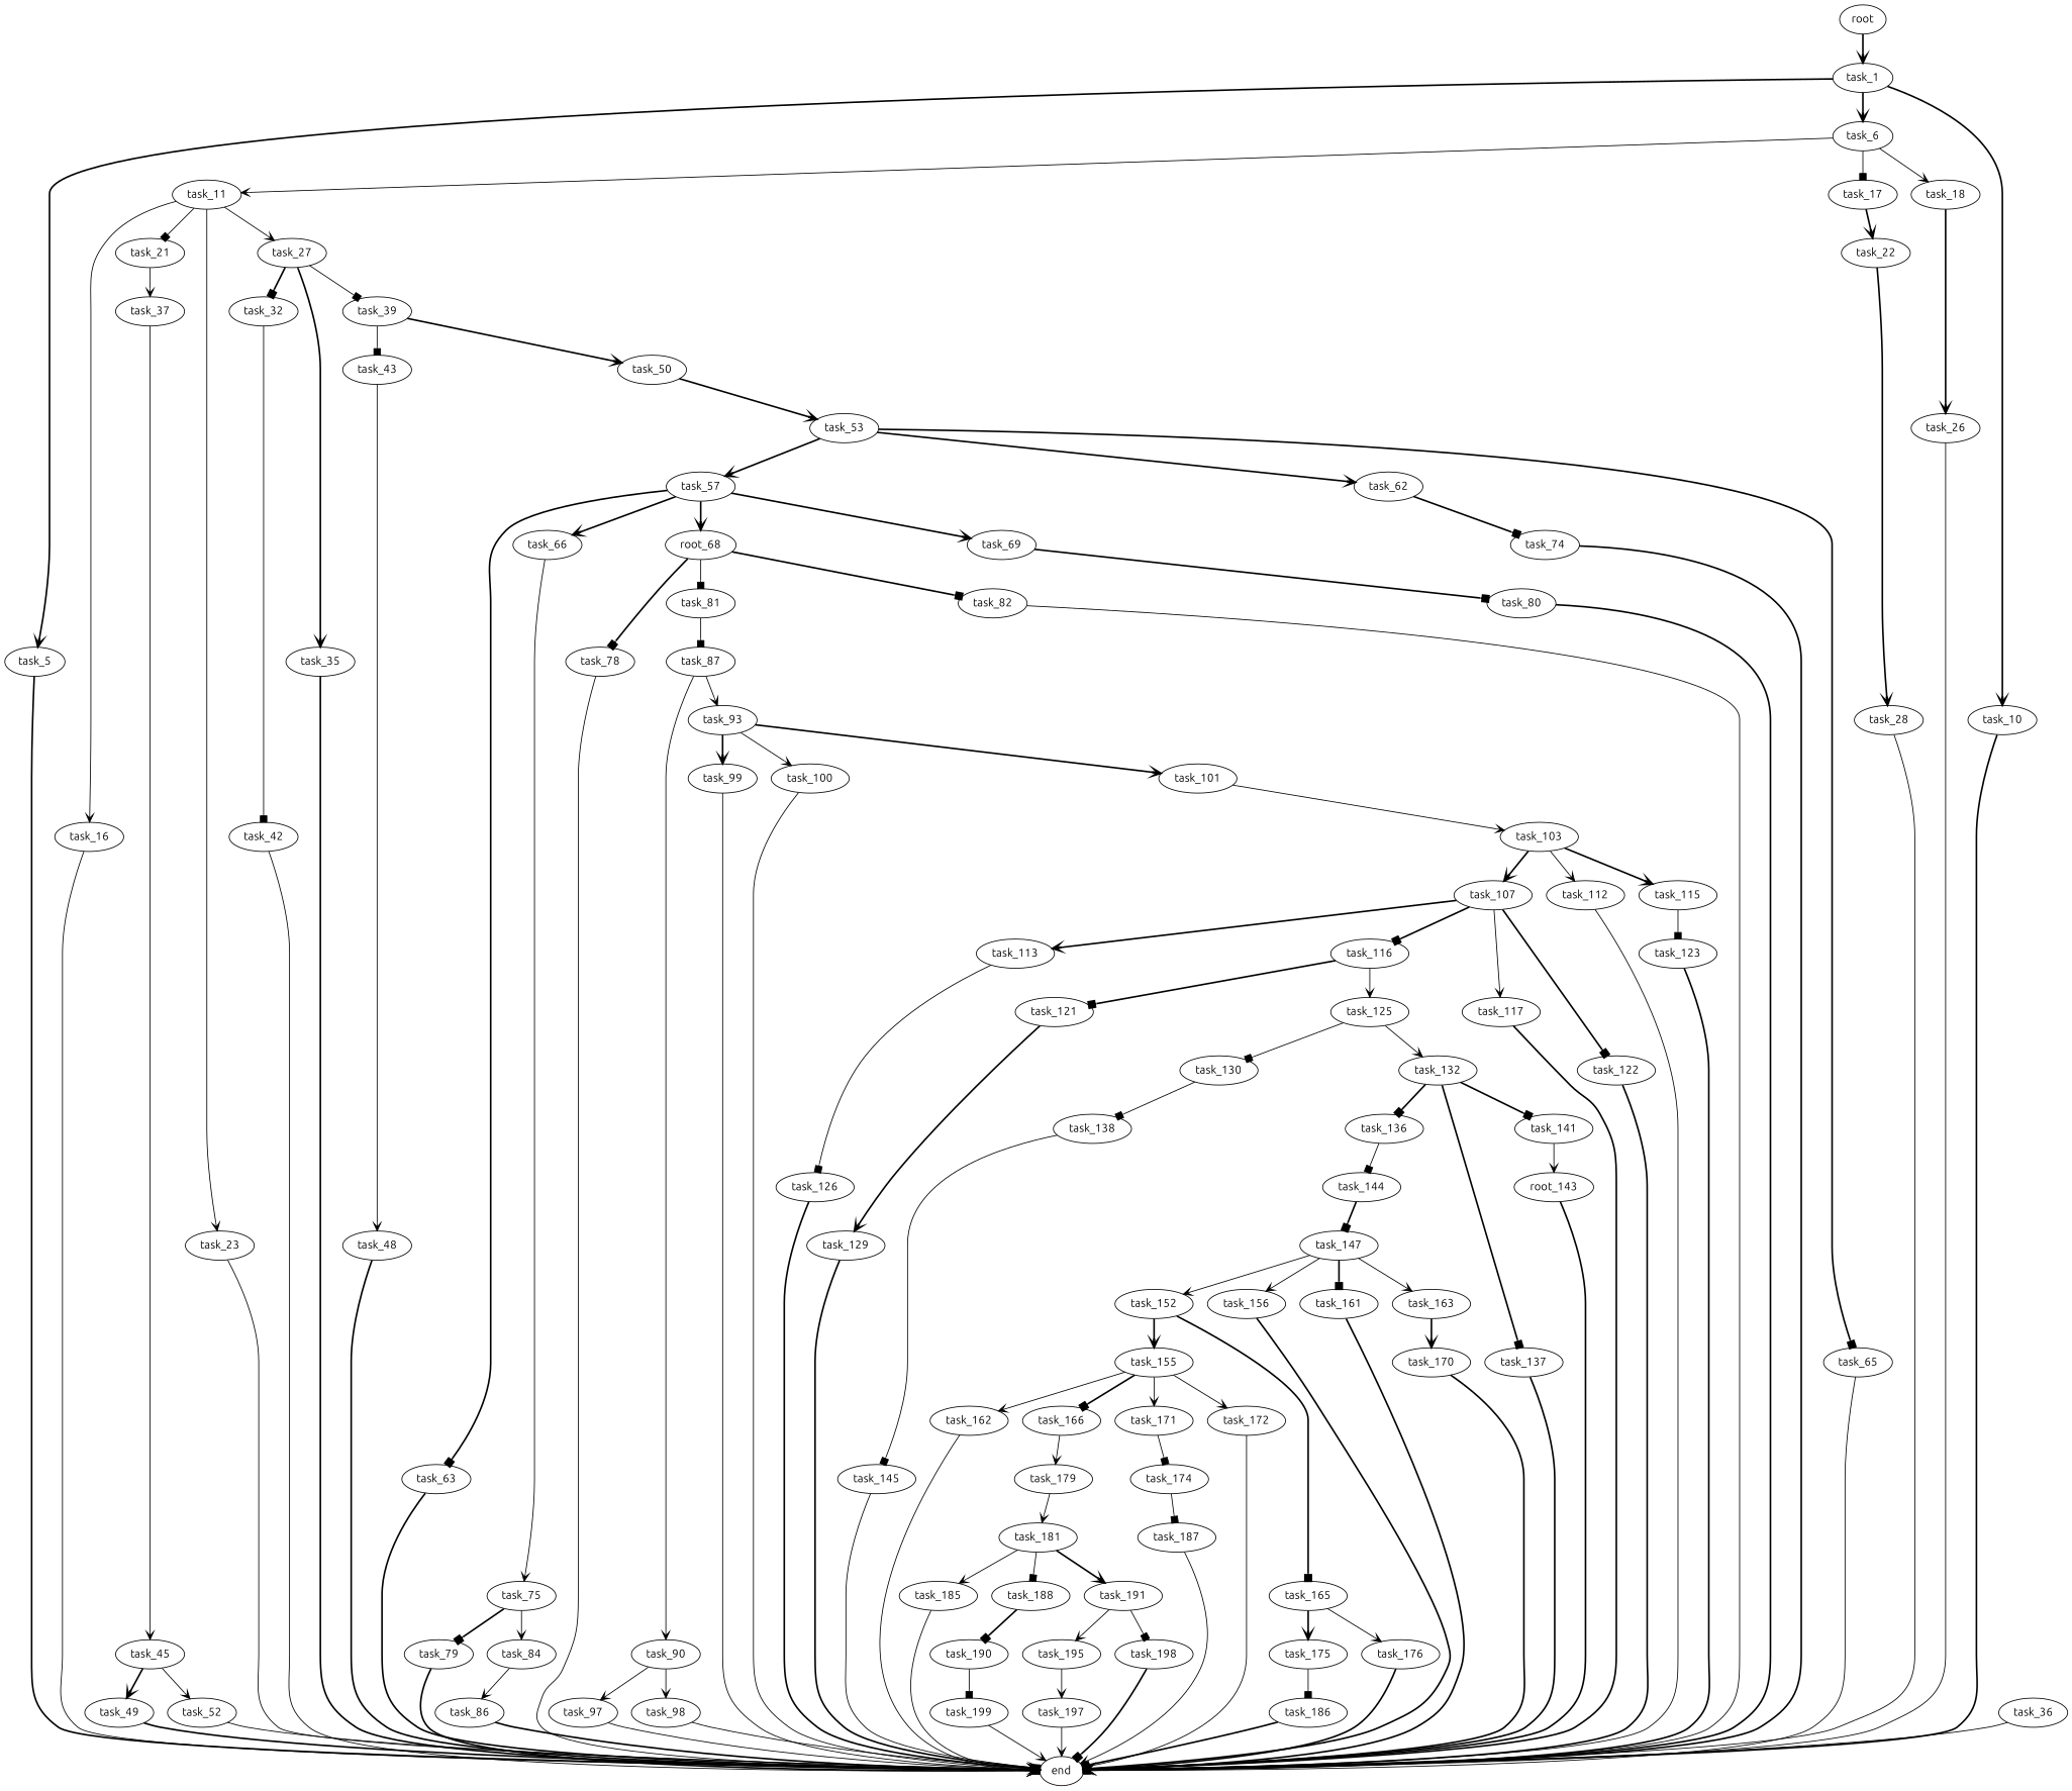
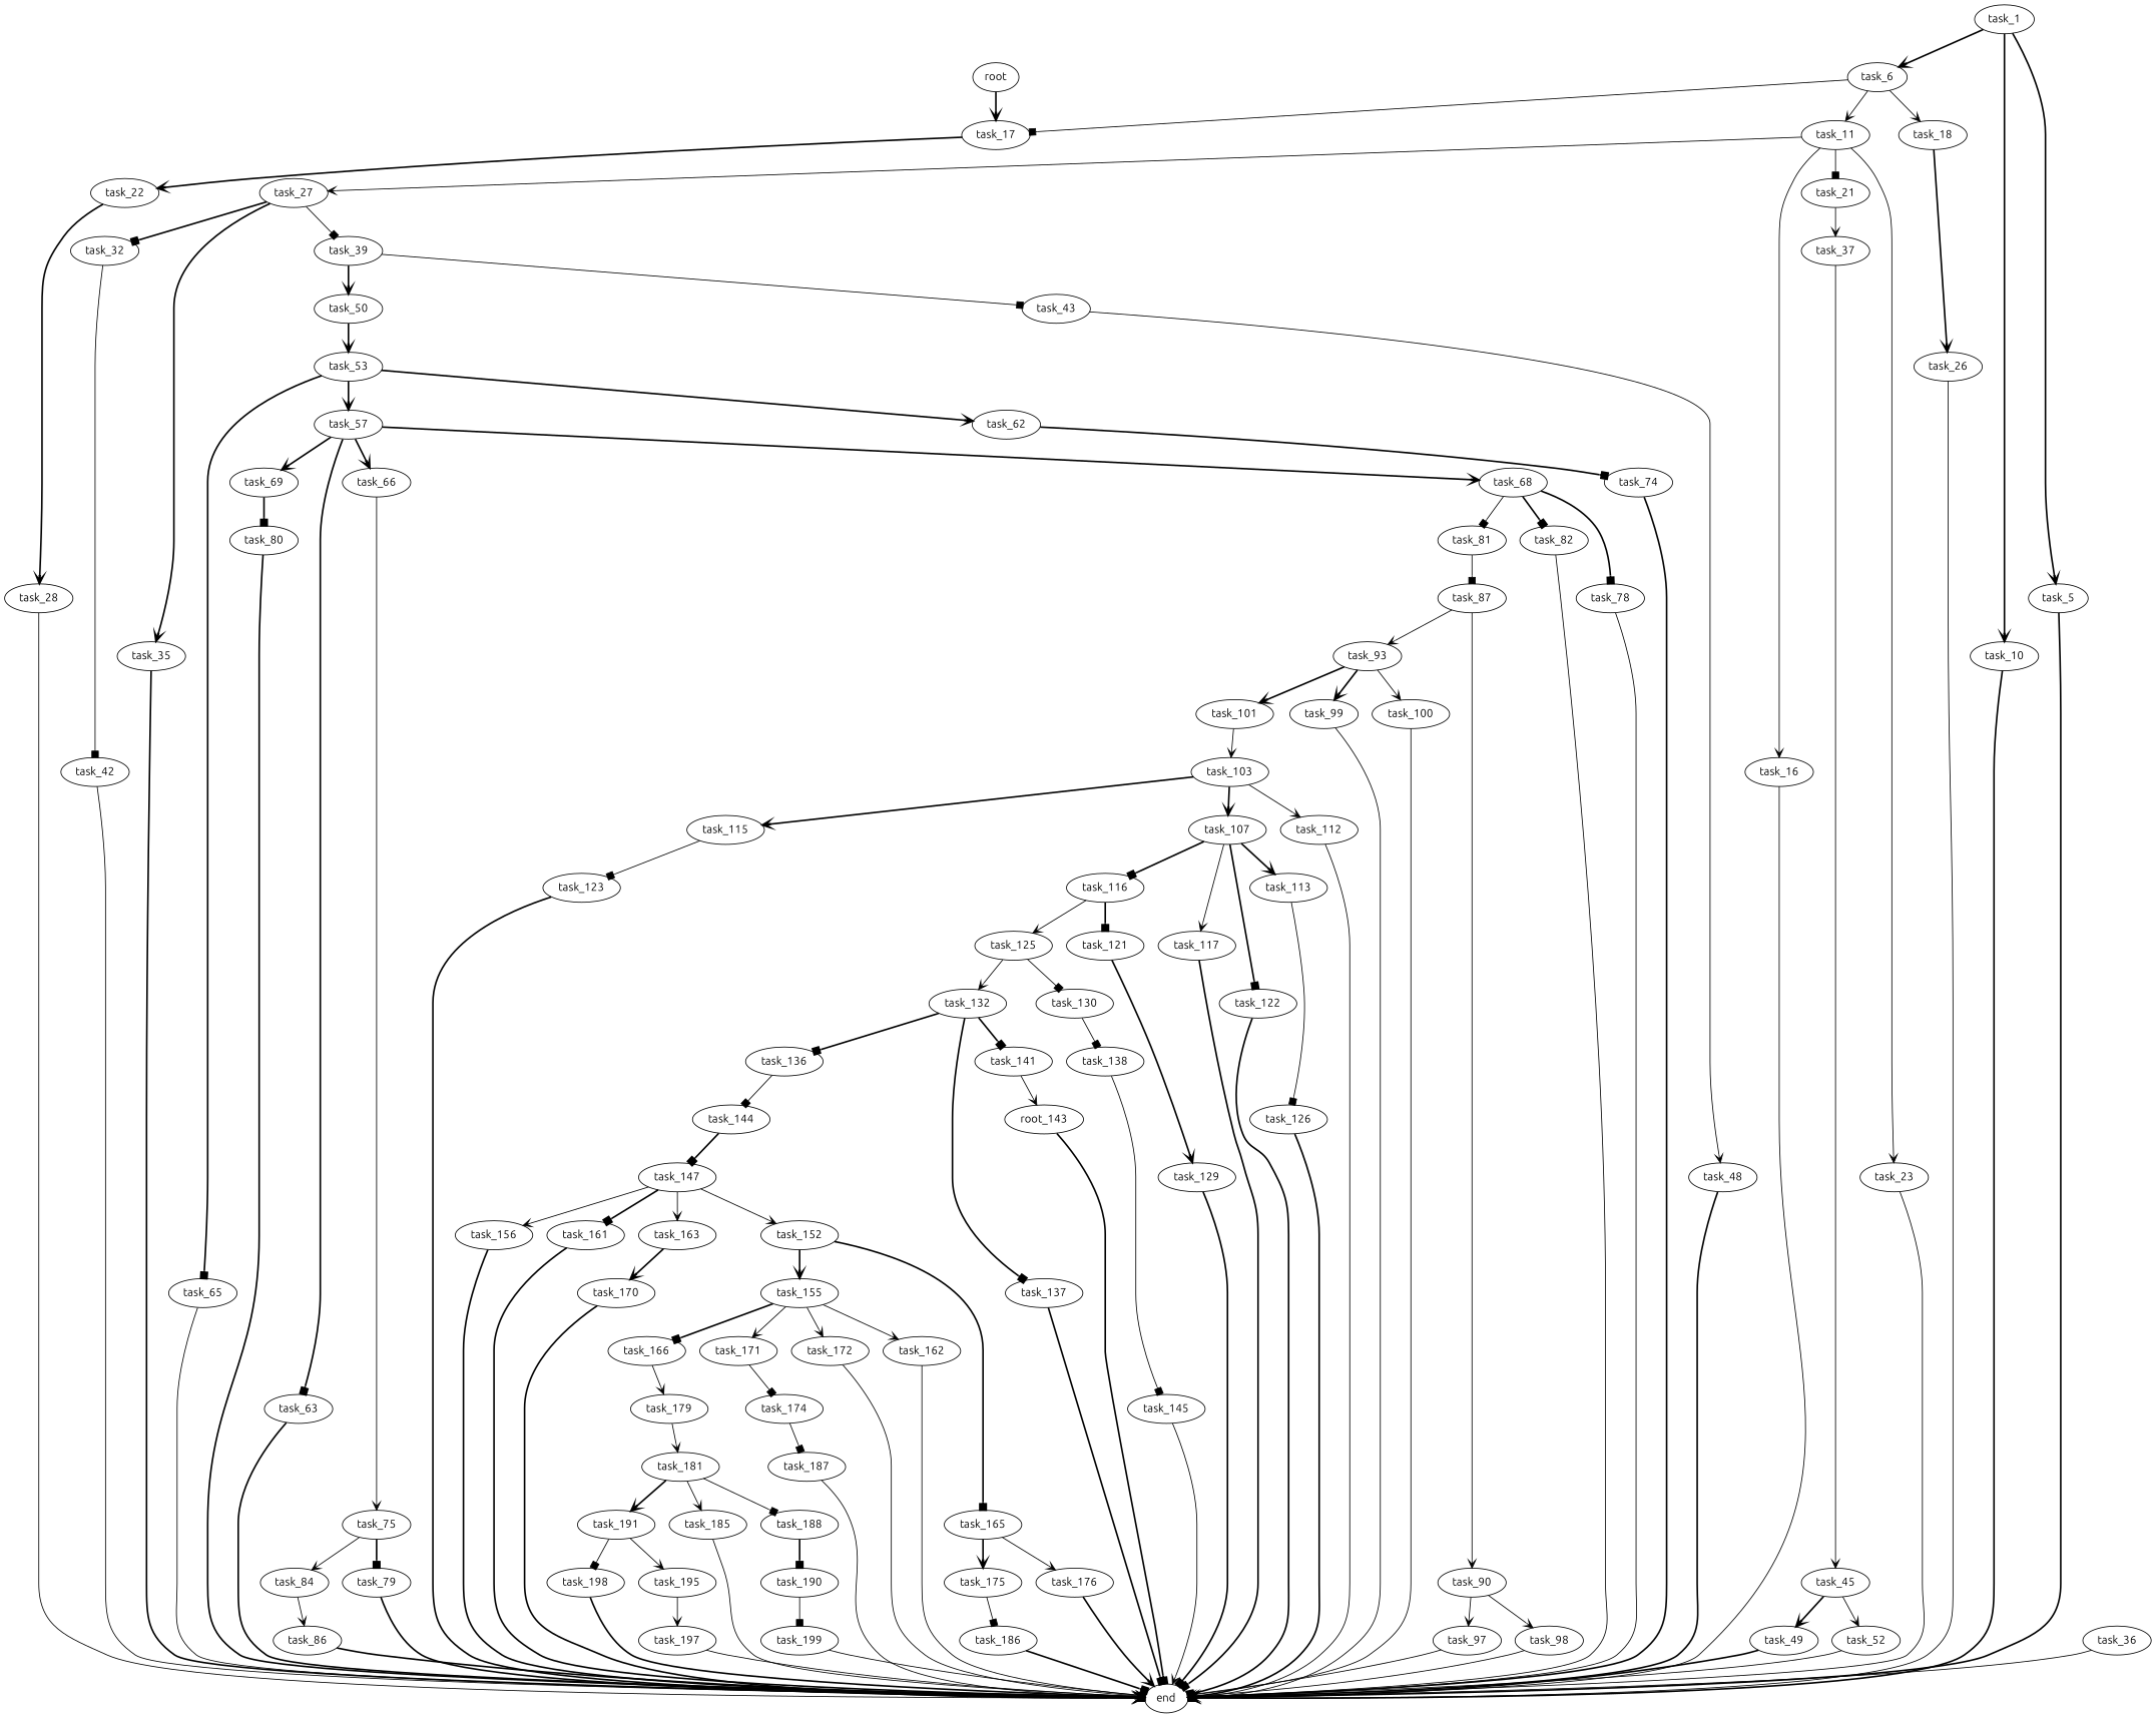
  digraph {
    fontname=Ubuntu
    node [fontname=Ubuntu]
    edge [arrowhead=vee fontname=Ubuntu style=solid]
    root
    task_1
    task_5
    task_6
    task_10
    end
    task_11
    task_17
    task_18
    task_16
    task_21
    task_23
    task_27
    task_22
    task_26
    task_37
    task_32
    task_35
    task_39
    task_28
    task_45
    task_42
    task_43
    task_50
    task_49
    task_52
    task_36
    task_48
    task_53
    task_57
    task_62
    task_65
    task_63
    task_66
-   task_68 [label=root_68]
+   task_68
    task_69
    task_74
    task_75
    task_78
    task_81
    task_82
    task_80
    task_79
    task_84
    task_87
    task_86
    task_90
    task_93
    task_97
    task_98
    task_99
    task_100
    task_101
    task_103
    task_107
    task_112
    task_115
    task_113
    task_116
    task_117
    task_122
    task_123
    task_126
    task_121
    task_125
    task_129
    task_130
    task_132
    task_138
    task_136
    task_137
    task_141
    task_145
    task_144
    n75 [label=root_143]
    task_147
    task_152
    task_156
    task_161
    task_163
    task_155
    task_165
    task_170
    task_162
    task_166
    task_171
    task_172
    task_175
    task_176
    task_179
    task_174
    task_186
    task_181
    task_187
    task_185
    task_188
    task_191
    task_190
    task_195
    task_198
    task_199
    task_197
-   root -> task_1 [style=bold]
+   root -> task_17 [style=bold]
    task_1 -> task_5 [style=bold]
    task_1 -> task_6 [style=bold]
    task_1 -> task_10 [style=bold]
    task_5 -> end [style=bold]
    task_6 -> task_11
    task_6 -> task_17 [arrowhead=box]
    task_6 -> task_18
    task_10 -> end [arrowhead=box style=bold]
    task_11 -> task_16
    task_11 -> task_21 [arrowhead=box]
    task_11 -> task_23
    task_11 -> task_27
    task_17 -> task_22 [style=bold]
    task_18 -> task_26 [style=bold]
    task_16 -> end
    task_21 -> task_37
    task_23 -> end
    task_27 -> task_32 [arrowhead=box style=bold]
    task_27 -> task_35 [style=bold]
    task_27 -> task_39 [arrowhead=box]
    task_22 -> task_28 [style=bold]
    task_26 -> end [arrowhead=box]
    task_37 -> task_45
    task_32 -> task_42 [arrowhead=box]
    task_35 -> end [style=bold]
    task_39 -> task_43 [arrowhead=box]
    task_39 -> task_50 [style=bold]
    task_28 -> end
    task_45 -> task_49 [style=bold]
    task_45 -> task_52
    task_42 -> end [arrowhead=box]
    task_43 -> task_48
    task_50 -> task_53 [style=bold]
    task_49 -> end [style=bold]
    task_52 -> end [arrowhead=box]
    task_36 -> end [arrowhead=box]
    task_48 -> end [style=bold]
    task_53 -> task_57 [style=bold]
    task_53 -> task_62 [style=bold]
    task_53 -> task_65 [arrowhead=box style=bold]
    task_57 -> task_63 [arrowhead=box style=bold]
    task_57 -> task_66 [style=bold]
    task_57 -> task_68 [style=bold]
    task_57 -> task_69 [style=bold]
    task_62 -> task_74 [arrowhead=box style=bold]
    task_65 -> end
    task_63 -> end [style=bold]
    task_66 -> task_75
    task_68 -> task_78 [arrowhead=box style=bold]
    task_68 -> task_81 [arrowhead=box]
    task_68 -> task_82 [arrowhead=box style=bold]
    task_69 -> task_80 [arrowhead=box style=bold]
    task_74 -> end [arrowhead=box style=bold]
    task_75 -> task_79 [arrowhead=box style=bold]
    task_75 -> task_84
    task_78 -> end
    task_81 -> task_87 [arrowhead=box]
    task_82 -> end [arrowhead=box]
    task_80 -> end [arrowhead=box style=bold]
    task_79 -> end [arrowhead=box style=bold]
    task_84 -> task_86
    task_87 -> task_90
    task_87 -> task_93
    task_86 -> end [arrowhead=box style=bold]
    task_90 -> task_97
    task_90 -> task_98
    task_93 -> task_99 [style=bold]
    task_93 -> task_100
    task_93 -> task_101 [style=bold]
    task_97 -> end [arrowhead=box]
    task_98 -> end [arrowhead=box]
    task_99 -> end [arrowhead=box]
    task_100 -> end
    task_101 -> task_103
    task_103 -> task_107 [style=bold]
    task_103 -> task_112
    task_103 -> task_115 [style=bold]
    task_107 -> task_113 [style=bold]
    task_107 -> task_116 [arrowhead=box style=bold]
    task_107 -> task_117
    task_107 -> task_122 [arrowhead=box style=bold]
    task_112 -> end [arrowhead=box]
    task_115 -> task_123 [arrowhead=box]
    task_113 -> task_126 [arrowhead=box]
    task_116 -> task_121 [arrowhead=box style=bold]
    task_116 -> task_125
    task_117 -> end [arrowhead=box style=bold]
    task_122 -> end [arrowhead=box style=bold]
    task_123 -> end [arrowhead=box style=bold]
    task_126 -> end [style=bold]
    task_121 -> task_129 [style=bold]
    task_125 -> task_130 [arrowhead=box]
    task_125 -> task_132
    task_129 -> end [arrowhead=box style=bold]
    task_130 -> task_138 [arrowhead=box]
    task_132 -> task_136 [arrowhead=box style=bold]
    task_132 -> task_137 [arrowhead=box style=bold]
    task_132 -> task_141 [arrowhead=box style=bold]
    task_138 -> task_145 [arrowhead=box]
    task_136 -> task_144 [arrowhead=box]
    task_137 -> end [arrowhead=box style=bold]
    task_141 -> n75
    task_145 -> end
    task_144 -> task_147 [arrowhead=box style=bold]
    n75 -> end [arrowhead=box style=bold]
    task_147 -> task_152
    task_147 -> task_156
    task_147 -> task_161 [arrowhead=box style=bold]
    task_147 -> task_163
    task_152 -> task_155 [style=bold]
    task_152 -> task_165 [arrowhead=box style=bold]
    task_156 -> end [arrowhead=box style=bold]
    task_161 -> end [arrowhead=box style=bold]
    task_163 -> task_170 [style=bold]
    task_155 -> task_162
    task_155 -> task_166 [arrowhead=box style=bold]
    task_155 -> task_171
    task_155 -> task_172
    task_165 -> task_175 [style=bold]
    task_165 -> task_176
    task_170 -> end [style=bold]
    task_162 -> end
    task_166 -> task_179
    task_171 -> task_174 [arrowhead=box]
    task_172 -> end [arrowhead=box]
    task_175 -> task_186 [arrowhead=box]
    task_176 -> end [style=bold]
    task_179 -> task_181
    task_174 -> task_187 [arrowhead=box]
    task_186 -> end [arrowhead=box style=bold]
    task_181 -> task_185
    task_181 -> task_188 [arrowhead=box]
    task_181 -> task_191 [style=bold]
    task_187 -> end
    task_185 -> end [arrowhead=box]
    task_188 -> task_190 [arrowhead=box style=bold]
    task_191 -> task_195
    task_191 -> task_198 [arrowhead=box]
    task_190 -> task_199 [arrowhead=box]
    task_195 -> task_197
    task_198 -> end [arrowhead=box style=bold]
    task_199 -> end
    task_197 -> end
  }
